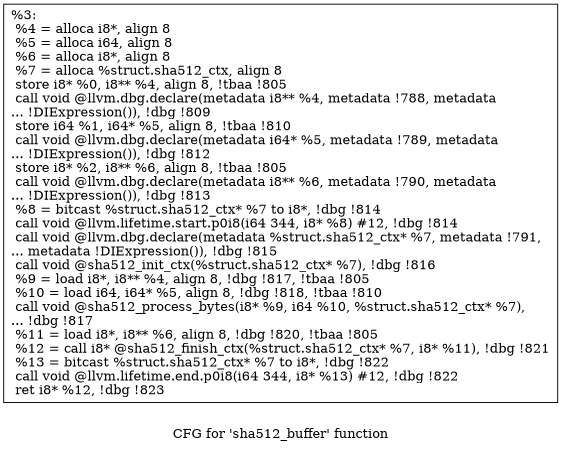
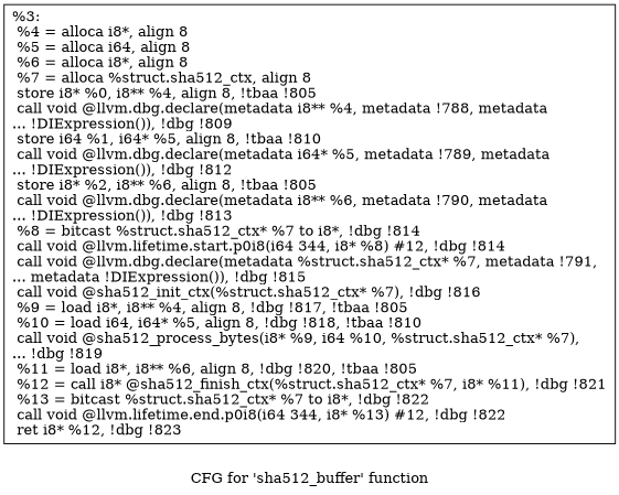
  digraph {
    label="CFG for 'sha512_buffer' function"
-   n1 [label="{%3:\l  %4 = alloca i8*, align 8\l  %5 = alloca i64, align 8\l  %6 = alloca i8*, align 8\l  %7 = alloca %struct.sha512_ctx, align 8\l  store i8* %0, i8** %4, align 8, !tbaa !805\l  call void @llvm.dbg.declare(metadata i8** %4, metadata !788, metadata\l... !DIExpression()), !dbg !809\l  store i64 %1, i64* %5, align 8, !tbaa !810\l  call void @llvm.dbg.declare(metadata i64* %5, metadata !789, metadata\l... !DIExpression()), !dbg !812\l  store i8* %2, i8** %6, align 8, !tbaa !805\l  call void @llvm.dbg.declare(metadata i8** %6, metadata !790, metadata\l... !DIExpression()), !dbg !813\l  %8 = bitcast %struct.sha512_ctx* %7 to i8*, !dbg !814\l  call void @llvm.lifetime.start.p0i8(i64 344, i8* %8) #12, !dbg !814\l  call void @llvm.dbg.declare(metadata %struct.sha512_ctx* %7, metadata !791,\l... metadata !DIExpression()), !dbg !815\l  call void @sha512_init_ctx(%struct.sha512_ctx* %7), !dbg !816\l  %9 = load i8*, i8** %4, align 8, !dbg !817, !tbaa !805\l  %10 = load i64, i64* %5, align 8, !dbg !818, !tbaa !810\l  call void @sha512_process_bytes(i8* %9, i64 %10, %struct.sha512_ctx* %7),\l... !dbg !817\l  %11 = load i8*, i8** %6, align 8, !dbg !820, !tbaa !805\l  %12 = call i8* @sha512_finish_ctx(%struct.sha512_ctx* %7, i8* %11), !dbg !821\l  %13 = bitcast %struct.sha512_ctx* %7 to i8*, !dbg !822\l  call void @llvm.lifetime.end.p0i8(i64 344, i8* %13) #12, !dbg !822\l  ret i8* %12, !dbg !823\l}" shape=record]
+   n1 [label="{%3:\l  %4 = alloca i8*, align 8\l  %5 = alloca i64, align 8\l  %6 = alloca i8*, align 8\l  %7 = alloca %struct.sha512_ctx, align 8\l  store i8* %0, i8** %4, align 8, !tbaa !805\l  call void @llvm.dbg.declare(metadata i8** %4, metadata !788, metadata\l... !DIExpression()), !dbg !809\l  store i64 %1, i64* %5, align 8, !tbaa !810\l  call void @llvm.dbg.declare(metadata i64* %5, metadata !789, metadata\l... !DIExpression()), !dbg !812\l  store i8* %2, i8** %6, align 8, !tbaa !805\l  call void @llvm.dbg.declare(metadata i8** %6, metadata !790, metadata\l... !DIExpression()), !dbg !813\l  %8 = bitcast %struct.sha512_ctx* %7 to i8*, !dbg !814\l  call void @llvm.lifetime.start.p0i8(i64 344, i8* %8) #12, !dbg !814\l  call void @llvm.dbg.declare(metadata %struct.sha512_ctx* %7, metadata !791,\l... metadata !DIExpression()), !dbg !815\l  call void @sha512_init_ctx(%struct.sha512_ctx* %7), !dbg !816\l  %9 = load i8*, i8** %4, align 8, !dbg !817, !tbaa !805\l  %10 = load i64, i64* %5, align 8, !dbg !818, !tbaa !810\l  call void @sha512_process_bytes(i8* %9, i64 %10, %struct.sha512_ctx* %7),\l... !dbg !819\l  %11 = load i8*, i8** %6, align 8, !dbg !820, !tbaa !805\l  %12 = call i8* @sha512_finish_ctx(%struct.sha512_ctx* %7, i8* %11), !dbg !821\l  %13 = bitcast %struct.sha512_ctx* %7 to i8*, !dbg !822\l  call void @llvm.lifetime.end.p0i8(i64 344, i8* %13) #12, !dbg !822\l  ret i8* %12, !dbg !823\l}" shape=record]
  }
